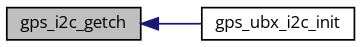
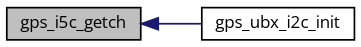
  digraph {
    rankdir=LR
    fontname="Open Sans"
    node [color=black fontname="Open Sans" fontsize=10 shape=record style=filled]
-   n1 [fillcolor=grey75 fontcolor=black height=0.2 label=gps_i2c_getch width=0.4]
+   n1 [fillcolor=grey75 fontcolor=black height=0.2 label=gps_i5c_getch width=0.4]
    n2 [fillcolor=white height=0.2 label=gps_ubx_i2c_init width=0.4]
    n1 -> n2 [color=midnightblue dir=back fontname="Open Sans" fontsize=10 labelfontname=FreeSans labelfontsize=10 style=solid]
  }
